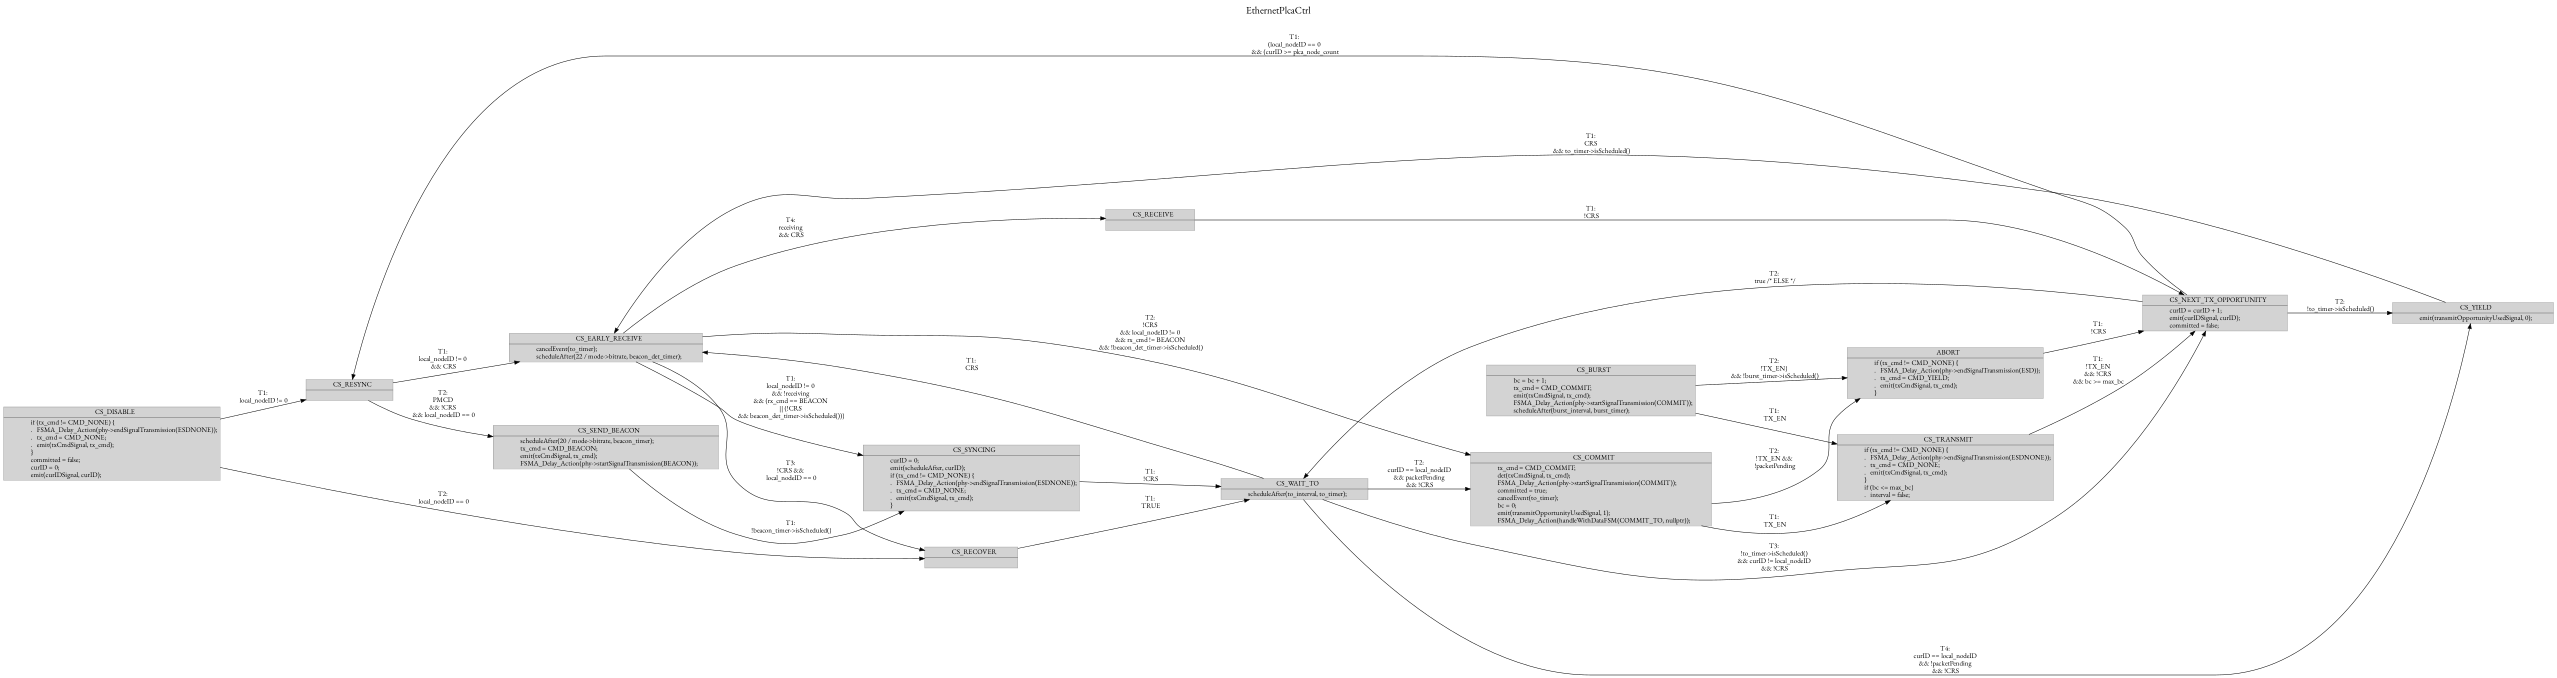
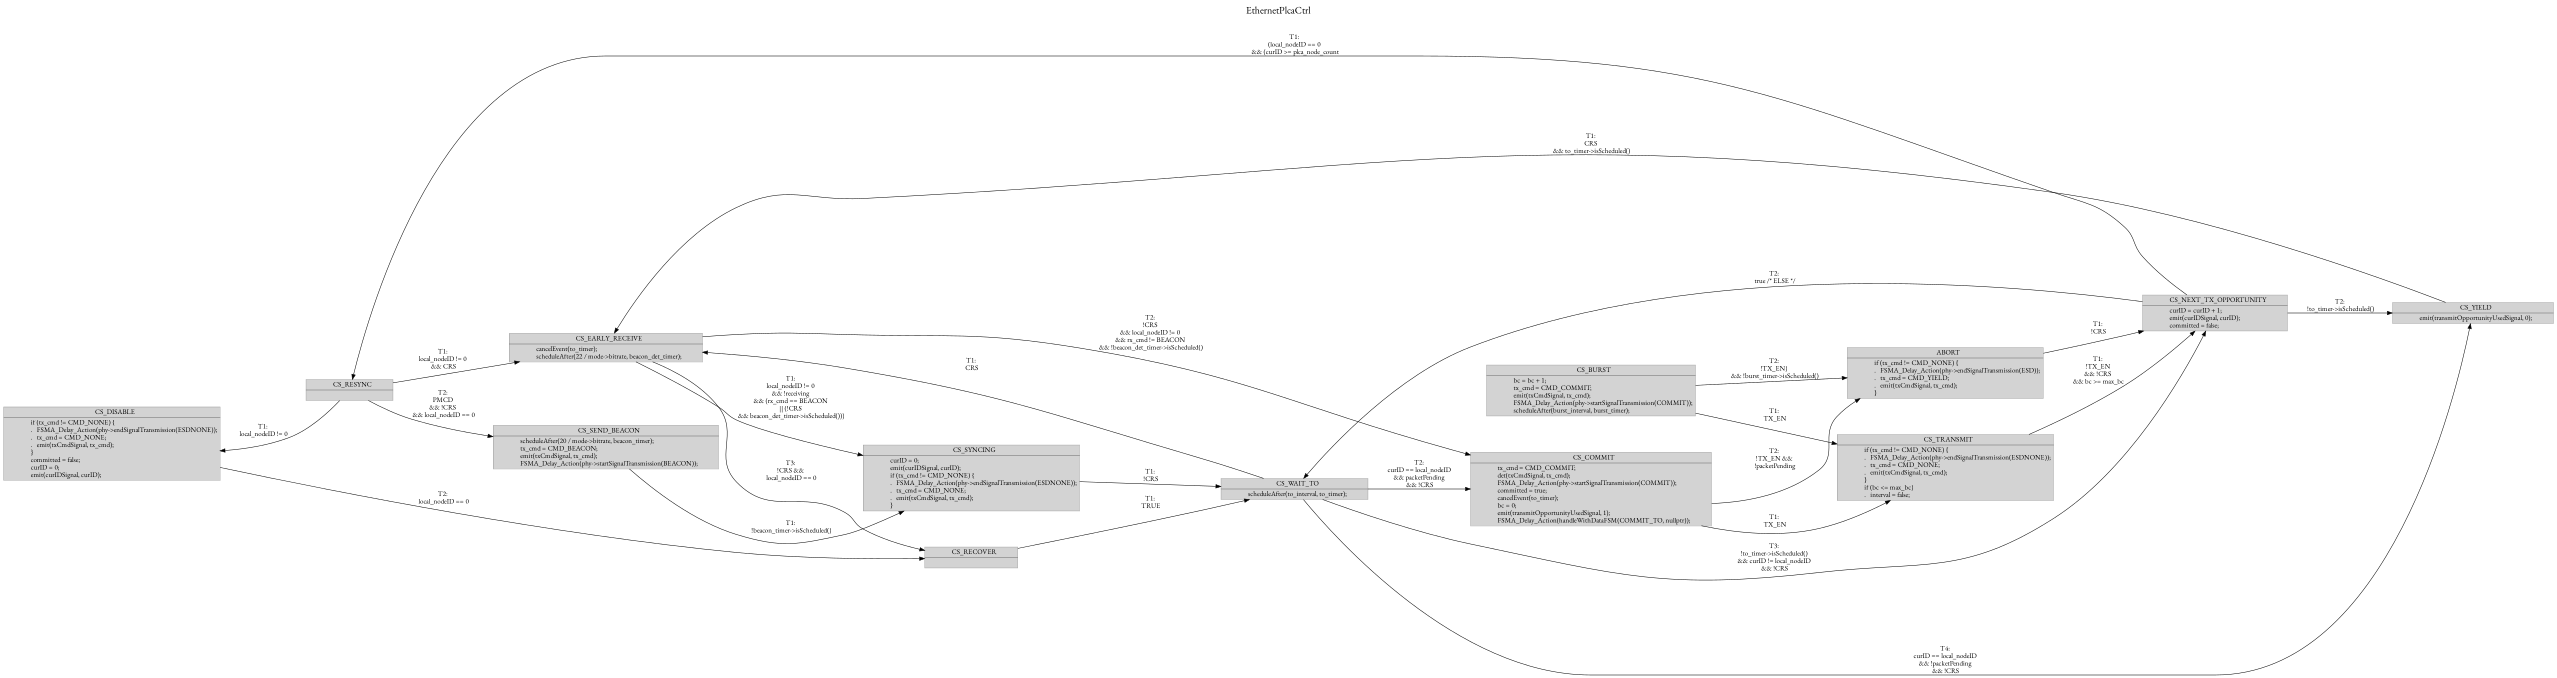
  digraph {
    fontname="EB Garamond"
    fontsize=20
    label=EthernetPlcaCtrl
    labelloc=t
    newrank=true
    nodesep=1
    rankdir=LR
    ranksep=1
    node [fontname="EB Garamond" pencolor="#00000044" shape=plain style=filled]
    edge [fontname="EB Garamond"]
    n1 [label=<<table border="0" cellborder="1" cellspacing="0"><tr><td>                 CS_DISABLE             </td></tr><tr><td align="left" balign="left">                 if (tx_cmd != CMD_NONE) { <br/>                 .   FSMA_Delay_Action(phy-&gt;endSignalTransmission(ESDNONE)); <br/>                 .   tx_cmd = CMD_NONE; <br/>                 .   emit(txCmdSignal, tx_cmd); <br/>                 } <br/>                 committed = false; <br/>                 curID = 0; <br/>                 emit(curIDSignal, curID);             </td></tr></table>>]
    n2 [label=<<table border="0" cellborder="1" cellspacing="0"><tr><td>                 CS_RESYNC             </td></tr><tr><td align="left" balign="left">             </td></tr></table>>]
    n3 [label=<<table border="0" cellborder="1" cellspacing="0"><tr><td>                 CS_RECOVER             </td></tr><tr><td align="left" balign="left">             </td></tr></table>>]
    n4 [label=<<table border="0" cellborder="1" cellspacing="0"><tr><td>                 CS_EARLY_RECEIVE             </td></tr><tr><td align="left" balign="left">                 cancelEvent(to_timer); <br/>                 scheduleAfter(22 / mode-&gt;bitrate, beacon_det_timer);             </td></tr></table>>]
    n5 [label=<<table border="0" cellborder="1" cellspacing="0"><tr><td>                 CS_SEND_BEACON             </td></tr><tr><td align="left" balign="left">                 scheduleAfter(20 / mode-&gt;bitrate, beacon_timer); <br/>                 tx_cmd = CMD_BEACON; <br/>                 emit(txCmdSignal, tx_cmd); <br/>                 FSMA_Delay_Action(phy-&gt;startSignalTransmission(BEACON));             </td></tr></table>>]
    n6 [label=<<table border="0" cellborder="1" cellspacing="0"><tr><td>                 CS_WAIT_TO             </td></tr><tr><td align="left" balign="left">                 scheduleAfter(to_interval, to_timer);             </td></tr></table>>]
-   n7 [label=<<table border="0" cellborder="1" cellspacing="0"><tr><td>                 CS_SYNCING             </td></tr><tr><td align="left" balign="left">                 curID = 0; <br/>                 emit(scheduleAfter, curID); <br/>                 if (tx_cmd != CMD_NONE) { <br/>                 .   FSMA_Delay_Action(phy-&gt;endSignalTransmission(ESDNONE)); <br/>                 .   tx_cmd = CMD_NONE; <br/>                 .   emit(txCmdSignal, tx_cmd); <br/>                 }             </td></tr></table>>]
-   n8 [label=<<table border="0" cellborder="1" cellspacing="0"><tr><td>                 CS_RECEIVE             </td></tr><tr><td align="left" balign="left">             </td></tr></table>>]
+   n7 [label=<<table border="0" cellborder="1" cellspacing="0"><tr><td>                 CS_SYNCING             </td></tr><tr><td align="left" balign="left">                 curID = 0; <br/>                 emit(curIDSignal, curID); <br/>                 if (tx_cmd != CMD_NONE) { <br/>                 .   FSMA_Delay_Action(phy-&gt;endSignalTransmission(ESDNONE)); <br/>                 .   tx_cmd = CMD_NONE; <br/>                 .   emit(txCmdSignal, tx_cmd); <br/>                 }             </td></tr></table>>]
    n9 [label=<<table border="0" cellborder="1" cellspacing="0"><tr><td>                 CS_COMMIT             </td></tr><tr><td align="left" balign="left">                 tx_cmd = CMD_COMMIT; <br/>                 det(txCmdSignal, tx_cmd); <br/>                 FSMA_Delay_Action(phy-&gt;startSignalTransmission(COMMIT)); <br/>                 committed = true; <br/>                 cancelEvent(to_timer); <br/>                 bc = 0; <br/>                 emit(transmitOpportunityUsedSignal, 1); <br/>                 FSMA_Delay_Action(handleWithDataFSM(COMMIT_TO, nullptr));             </td></tr></table>>]
    n10 [label=<<table border="0" cellborder="1" cellspacing="0"><tr><td>                 CS_NEXT_TX_OPPORTUNITY             </td></tr><tr><td align="left" balign="left">                 curID = curID + 1; <br/>                 emit(curIDSignal, curID); <br/>                 committed = false;             </td></tr></table>>]
    n11 [label=<<table border="0" cellborder="1" cellspacing="0"><tr><td>                 CS_YIELD             </td></tr><tr><td align="left" balign="left">                 emit(transmitOpportunityUsedSignal, 0);             </td></tr></table>>]
    n12 [label=<<table border="0" cellborder="1" cellspacing="0"><tr><td>                 CS_TRANSMIT             </td></tr><tr><td align="left" balign="left">                 if (tx_cmd != CMD_NONE) { <br/>                 .   FSMA_Delay_Action(phy-&gt;endSignalTransmission(ESDNONE)); <br/>                 .   tx_cmd = CMD_NONE; <br/>                 .   emit(txCmdSignal, tx_cmd); <br/>                 } <br/>                 if (bc &lt;= max_bc) <br/>                 .   interval = false;             </td></tr></table>>]
    n13 [label=<<table border="0" cellborder="1" cellspacing="0"><tr><td>                 ABORT             </td></tr><tr><td align="left" balign="left">                 if (tx_cmd != CMD_NONE) { <br/>                 .   FSMA_Delay_Action(phy-&gt;endSignalTransmission(ESD)); <br/>                 .   tx_cmd = CMD_YIELD; <br/>                 .   emit(txCmdSignal, tx_cmd); <br/>                 }             </td></tr></table>>]
    n14 [label=<<table border="0" cellborder="1" cellspacing="0"><tr><td>                 CS_BURST             </td></tr><tr><td align="left" balign="left">                 bc = bc + 1; <br/>                 tx_cmd = CMD_COMMIT; <br/>                 emit(txCmdSignal, tx_cmd); <br/>                 FSMA_Delay_Action(phy-&gt;startSignalTransmission(COMMIT)); <br/>                 scheduleAfter(burst_interval, burst_timer);             </td></tr></table>>]
-   n1 -> n2 [label="T1:\n local_nodeID != 0"]
+   n2 -> n1 [label="T1:\n local_nodeID != 0"]
    n1 -> n3 [label="T2:\n local_nodeID == 0"]
    n2 -> n4 [label="T1:\n local_nodeID != 0 \n && CRS"]
    n2 -> n5 [label="T2:\n PMCD \n && !CRS \n && local_nodeID == 0"]
    n3 -> n6 [label="T1:\n TRUE"]
    n4 -> n3 [label="T3:\n !CRS && \n local_nodeID == 0"]
    n4 -> n7 [label="T1:\n local_nodeID != 0 \n && !receiving \n && (rx_cmd == BEACON \n || (!CRS \n && beacon_det_timer->isScheduled()))"]
-   n4 -> n8 [label="T4:\n receiving \n && CRS"]
    n4 -> n9 [label="T2:\n !CRS \n && local_nodeID != 0 \n && rx_cmd != BEACON \n && !beacon_det_timer->isScheduled()"]
    n5 -> n7 [label="T1:\n !beacon_timer->isScheduled()"]
    n6 -> n4 [label="T1:\n CRS"]
    n6 -> n9 [label="T2:\n curID == local_nodeID \n && packetPending \n && !CRS"]
    n6 -> n10 [label="T3:\n !to_timer->isScheduled() \n && curID != local_nodeID \n && !CRS"]
    n6 -> n11 [label="T4:\n curID == local_nodeID \n && !packetPending \n && !CRS"]
    n7 -> n6 [label="T1:\n !CRS"]
-   n8 -> n10 [label="T1:\n !CRS"]
    n9 -> n12 [label="T1:\n TX_EN"]
    n9 -> n13 [label="T2:\n !TX_EN && \n !packetPending"]
    n10 -> n2 [label="T1:\n (local_nodeID == 0 \n && (curID >= plca_node_count"]
    n10 -> n6 [label="T2:\n true /* ELSE */"]
    n10 -> n11 [label="T2:\n !to_timer->isScheduled()"]
    n11 -> n4 [label="T1:\n CRS \n && to_timer->isScheduled()"]
    n12 -> n10 [label="T1:\n !TX_EN \n && !CRS \n && bc >= max_bc"]
    n13 -> n10 [label="T1:\n !CRS"]
    n14 -> n12 [label="T1:\n TX_EN"]
    n14 -> n13 [label="T2:\n !TX_EN) \n && !burst_timer->isScheduled()"]
  }
